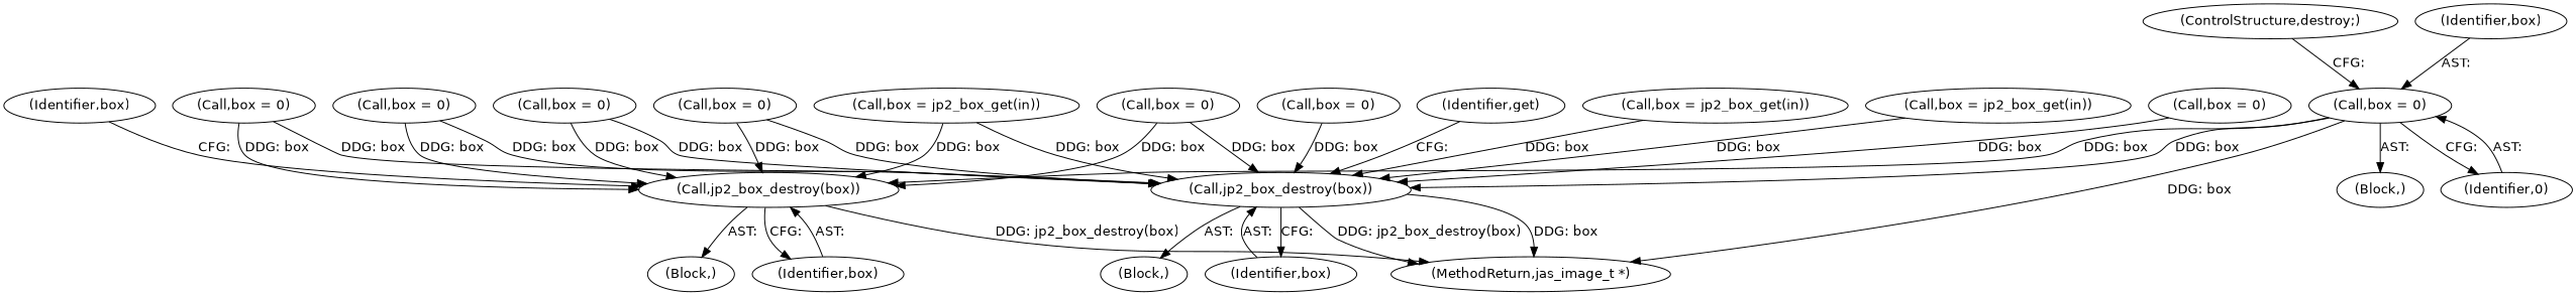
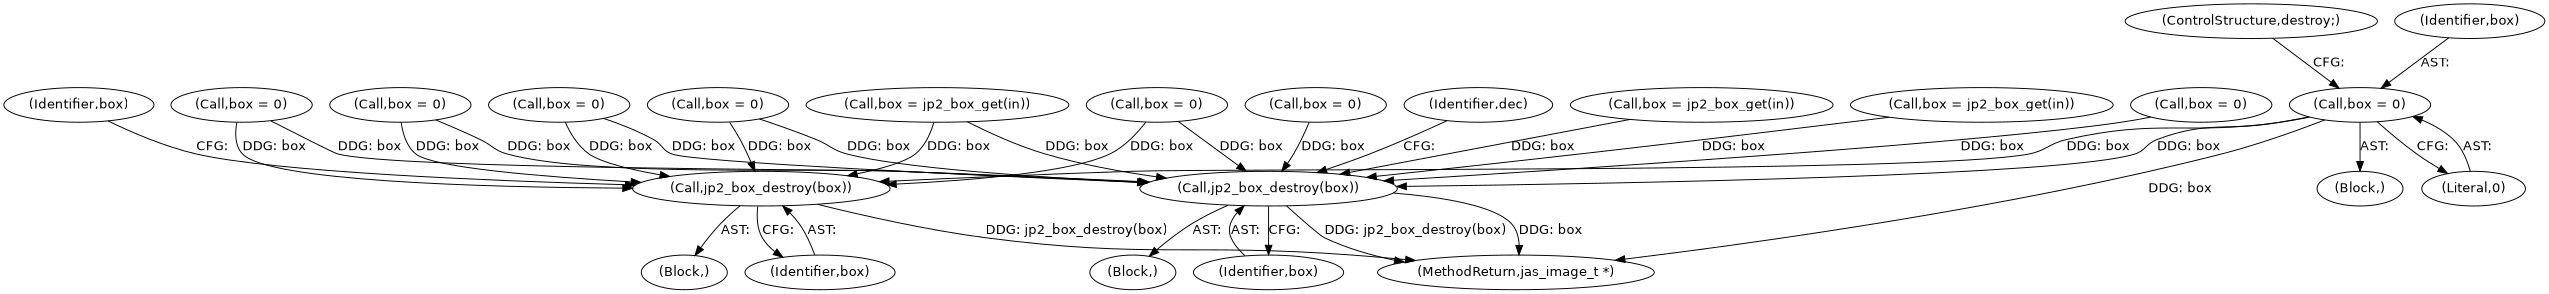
  digraph {
    fontname="DejaVu Sans"
    node [fontname="DejaVu Sans"]
    edge [fontname="DejaVu Sans"]
    n1 [label="(Call,box = 0)"]
    n2 [label="(Call,jp2_box_destroy(box))"]
    n3 [label="(Call,jp2_box_destroy(box))"]
    n4 [label="(Block,)"]
-   n5 [label="(Identifier,0)"]
+   n5 [label="(Literal,0)"]
    n6 [label="(MethodReturn,jas_image_t *)"]
    n7 [label="(Identifier,box)"]
    n8 [label="(Block,)"]
    n9 [label="(Block,)"]
    n10 [label="(Identifier,box)"]
    n11 [label="(Call,box = jp2_box_get(in))"]
    n12 [label="(Call,box = jp2_box_get(in))"]
    n13 [label="(Call,box = 0)"]
    n14 [label="(Call,box = jp2_box_get(in))"]
    n15 [label="(Call,box = 0)"]
    n16 [label="(Call,box = 0)"]
    n17 [label="(ControlStructure,destroy;)"]
    n18 [label="(Call,box = 0)"]
    n19 [label="(Call,box = 0)"]
-   n20 [label="(Identifier,get)"]
+   n20 [label="(Identifier,dec)"]
    n21 [label="(Call,box = 0)"]
    n22 [label="(Identifier,box)"]
    n23 [label="(Call,box = 0)"]
    n24 [label="(Identifier,box)"]
    n1 -> n2 [label="DDG: box"]
    n1 -> n3 [label="DDG: box"]
    n1 -> n4 [label="AST: "]
    n1 -> n5 [label="CFG: "]
    n1 -> n6 [label="DDG: box"]
    n2 -> n6 [label="DDG: jp2_box_destroy(box)"]
    n2 -> n7 [label="CFG: "]
    n2 -> n8 [label="AST: "]
    n3 -> n6 [label="DDG: box"]
    n3 -> n6 [label="DDG: jp2_box_destroy(box)"]
    n3 -> n9 [label="AST: "]
    n3 -> n10 [label="CFG: "]
    n5 -> n1 [label="AST: "]
    n7 -> n2 [label="AST: "]
    n10 -> n3 [label="AST: "]
    n11 -> n3 [label="DDG: box"]
    n12 -> n3 [label="DDG: box"]
    n13 -> n2 [label="DDG: box"]
    n13 -> n3 [label="DDG: box"]
    n14 -> n2 [label="DDG: box"]
    n14 -> n3 [label="DDG: box"]
    n15 -> n3 [label="DDG: box"]
    n16 -> n2 [label="DDG: box"]
    n16 -> n3 [label="DDG: box"]
    n17 -> n1 [label="CFG: "]
    n18 -> n3 [label="DDG: box"]
    n19 -> n2 [label="DDG: box"]
    n19 -> n3 [label="DDG: box"]
    n20 -> n3 [label="CFG: "]
    n21 -> n2 [label="DDG: box"]
    n21 -> n3 [label="DDG: box"]
    n22 -> n1 [label="AST: "]
    n23 -> n2 [label="DDG: box"]
    n23 -> n3 [label="DDG: box"]
    n24 -> n2 [label="CFG: "]
  }
